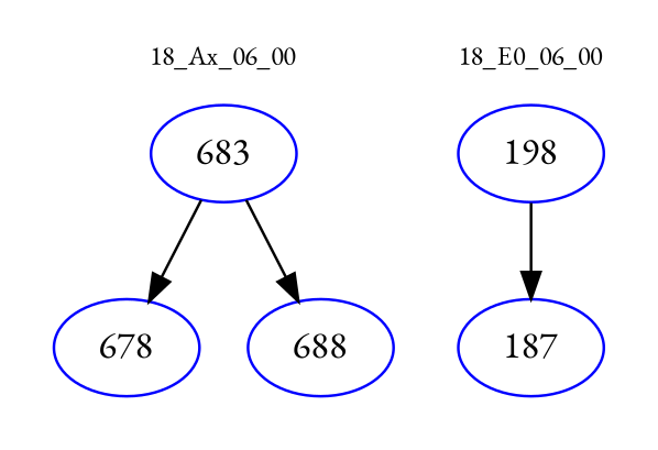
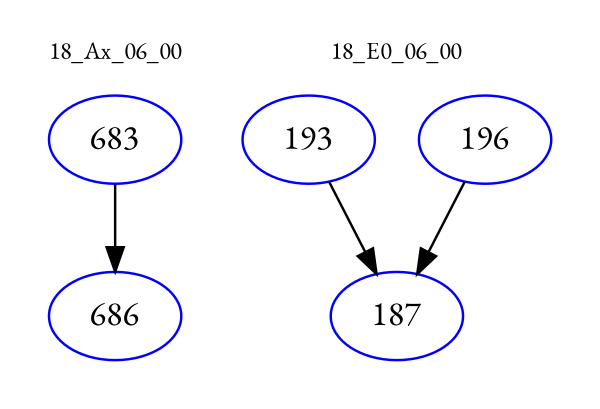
  digraph {
    fontname="EB Garamond"
    node [color=blue fontname="EB Garamond"]
    edge [color=black fontname="EB Garamond"]
    n1 [label=683]
-   n2 [label=678]
-   n3 [label=688]
+   n3 [label=686]
+   n4 [label=196]
    n5 [label=187]
-   n6 [label=198]
+   n6 [label=193]
    subgraph cluster_1 {
      color=white
      fontsize=10
      label="18_Ax_06_00"
      n1
-     n2
      n3
    }
    subgraph cluster_2 {
      color=white
      fontsize=10
      label="18_E0_06_00"
+     n4
      n5
      n6
    }
-   n1 -> n2
    n1 -> n3
+   n4 -> n5
    n6 -> n5
  }
